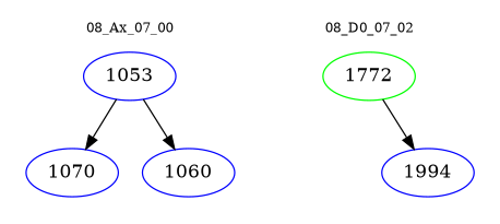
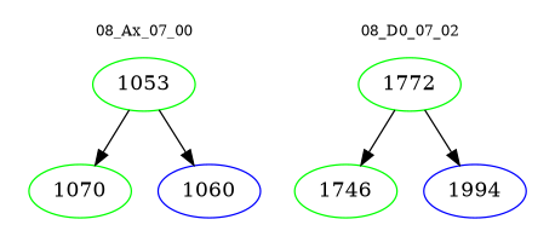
  digraph {
    node [color=green]
    edge [color=black]
-   n1 [color=blue label=1053]
-   n2 [color=blue label=1070]
+   n1 [label=1053]
+   n2 [label=1070]
    n3 [color=blue label=1060]
    n4 [label=1772]
+   n5 [label=1746]
    n6 [color=blue label=1994]
    subgraph cluster_1 {
      color=white
      fontsize=10
      label="08_Ax_07_00"
      n1
      n2
      n3
    }
    subgraph cluster_2 {
      color=white
      fontsize=10
      label="08_D0_07_02"
      n4
+     n5
      n6
    }
    n1 -> n2
    n1 -> n3
+   n4 -> n5
    n4 -> n6
  }
